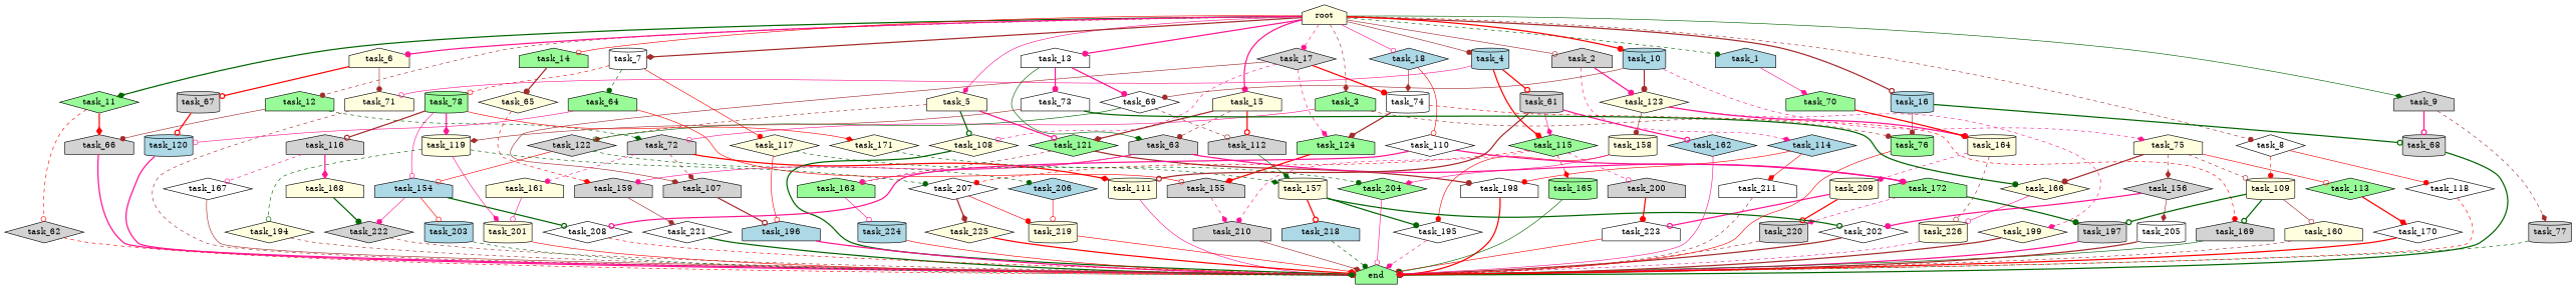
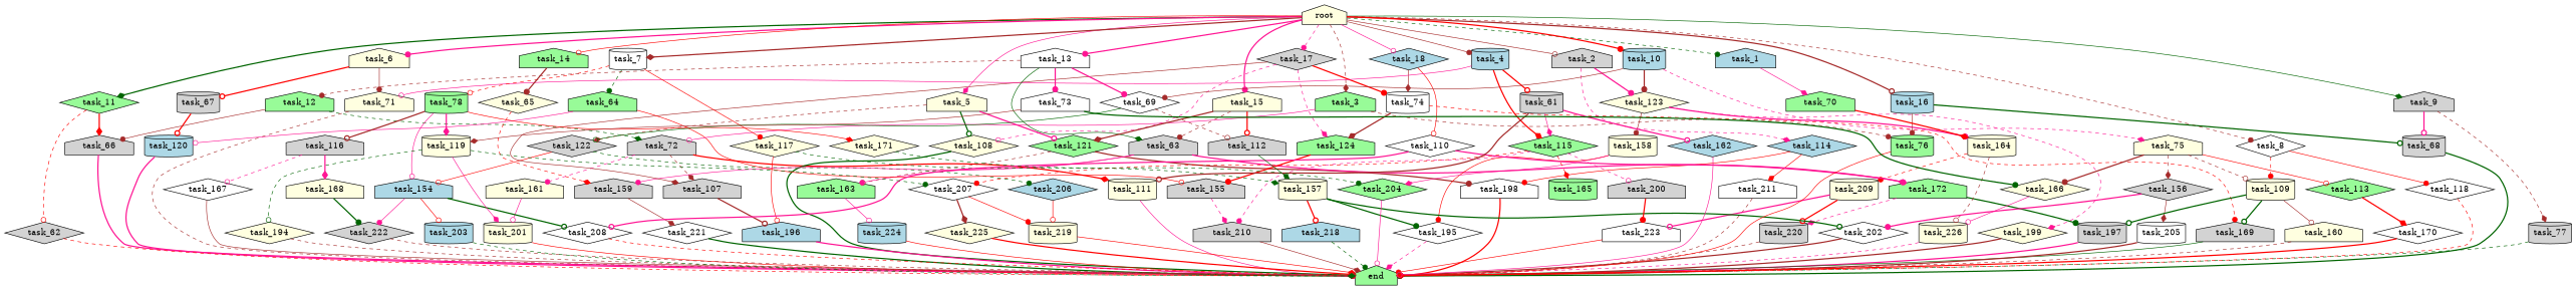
  digraph {
    node [fillcolor=lightyellow shape=house style=filled]
    edge [arrowhead=dot color=deeppink style=bold]
    task_67 [fillcolor=lightgrey shape=cylinder]
    task_120 [fillcolor=lightblue shape=cylinder]
    end [fillcolor=palegreen]
    task_12 [fillcolor=palegreen]
    task_72 [fillcolor=lightgrey]
    task_66 [fillcolor=lightgrey]
    task_107 [fillcolor=lightgrey]
    task_111 [shape=cylinder]
    task_161
    task_201 [shape=cylinder]
    task_121 [fillcolor=palegreen shape=diamond]
    task_5
    task_122 [fillcolor=lightgrey shape=diamond]
    task_108 [shape=diamond]
    task_163 [fillcolor=palegreen]
    task_198 [fillcolor=white]
    task_206 [fillcolor=lightblue shape=diamond]
    task_154 [fillcolor=lightblue]
    task_211 [fillcolor=white]
    task_63 [fillcolor=lightgrey]
    task_159 [fillcolor=lightgrey]
    task_172 [fillcolor=palegreen]
    task_224 [fillcolor=lightblue shape=cylinder]
    task_221 [fillcolor=white shape=diamond]
    task_197 [fillcolor=lightgrey shape=cylinder]
    task_220 [fillcolor=lightgrey shape=cylinder]
    task_196 [fillcolor=lightblue]
    task_164 [shape=cylinder]
    task_226 [shape=cylinder]
    task_209 [shape=cylinder]
    task_223 [fillcolor=white]
    task_17 [fillcolor=lightgrey shape=diamond]
    task_74 [fillcolor=white shape=cylinder]
    task_124 [fillcolor=palegreen]
    task_169 [fillcolor=lightgrey]
    task_155 [fillcolor=lightgrey]
    task_2 [fillcolor=lightgrey]
    task_114 [fillcolor=lightblue shape=diamond]
    task_123 [shape=diamond]
    task_199 [shape=diamond]
    task_158 [shape=cylinder]
    task_208 [fillcolor=white shape=diamond]
    task_222 [fillcolor=lightgrey shape=diamond]
    task_168
    task_166 [shape=diamond]
    task_207 [fillcolor=white shape=diamond]
    task_225 [shape=diamond]
    task_219 [shape=cylinder]
    task_77 [fillcolor=lightgrey shape=cylinder]
    task_11 [fillcolor=palegreen shape=diamond]
    task_62 [fillcolor=lightgrey shape=diamond]
    task_71
    task_167 [fillcolor=white shape=diamond]
    task_165 [fillcolor=palegreen shape=cylinder]
    task_117 [shape=diamond]
    task_157 [shape=cylinder]
    task_202 [fillcolor=white shape=diamond]
    task_195 [fillcolor=white shape=diamond]
    task_218 [fillcolor=lightblue]
    task_64 [fillcolor=palegreen]
    task_210 [fillcolor=lightgrey]
    task_156 [fillcolor=lightgrey shape=diamond]
    task_205 [fillcolor=white shape=cylinder]
    root
    task_8 [fillcolor=white shape=diamond]
    task_18 [fillcolor=lightblue shape=diamond]
    task_1 [fillcolor=lightblue]
    task_3 [fillcolor=palegreen]
    task_9 [fillcolor=lightgrey]
    task_4 [fillcolor=lightblue shape=cylinder]
    task_7 [fillcolor=white shape=cylinder]
    task_16 [fillcolor=lightblue shape=cylinder]
    task_6
    task_13 [fillcolor=white]
    task_15
    task_10 [fillcolor=lightblue shape=cylinder]
    task_14 [fillcolor=palegreen]
    task_109 [shape=cylinder]
    task_118 [fillcolor=white shape=diamond]
    task_110 [fillcolor=white shape=diamond]
    task_70 [fillcolor=palegreen]
    task_76 [fillcolor=palegreen shape=cylinder]
    task_68 [fillcolor=lightgrey shape=cylinder]
    task_115 [fillcolor=palegreen shape=diamond]
    task_61 [fillcolor=lightgrey shape=cylinder]
    task_78 [fillcolor=palegreen shape=cylinder]
    task_69 [fillcolor=white shape=diamond]
    task_73 [fillcolor=white]
    task_112 [fillcolor=lightgrey]
    task_75
    task_65 [shape=diamond]
    task_119 [shape=cylinder]
    task_194 [shape=diamond]
    task_160
    task_203 [fillcolor=lightblue shape=cylinder]
    task_116 [fillcolor=lightgrey]
    task_200 [fillcolor=lightgrey]
    task_113 [fillcolor=palegreen shape=diamond]
    task_170 [fillcolor=white shape=diamond]
    task_162 [fillcolor=lightblue shape=diamond]
    task_171 [shape=diamond]
    task_204 [fillcolor=palegreen shape=diamond]
    task_67 -> task_120 [arrowhead=odot color=red]
    task_120 -> end
    task_12 -> task_72 [arrowhead=diamond color=darkgreen style=dashed]
    task_12 -> task_66 [color=brown style=solid]
    task_72 -> task_107 [arrowhead=diamond color=brown style=dashed]
    task_72 -> task_111 [arrowhead=diamond color=red]
    task_72 -> task_161 [style=dashed]
    task_66 -> end [arrowhead=diamond]
    task_107 -> task_196 [arrowhead=odot color=brown]
    task_111 -> end [arrowhead=odot style=solid]
    task_161 -> task_201 [arrowhead=odot style=solid]
    task_201 -> end [arrowhead=diamond color=red style=solid]
    task_121 -> task_163 [arrowhead=odot color=brown style=dashed]
    task_121 -> task_198 [color=brown]
    task_5 -> task_121 [arrowhead=odot]
    task_5 -> task_122 [arrowhead=diamond color=brown style=dashed]
    task_5 -> task_108 [arrowhead=odot color=darkgreen]
    task_122 -> task_206 [color=darkgreen style=dashed]
    task_122 -> task_154 [arrowhead=odot color=red style=solid]
    task_108 -> end [color=darkgreen]
    task_163 -> task_224 [arrowhead=odot style=solid]
    task_198 -> end [color=red]
    task_206 -> task_219 [arrowhead=odot color=red style=solid]
    task_154 -> task_208 [arrowhead=odot color=darkgreen]
    task_154 -> task_222 [style=solid]
    task_154 -> task_203 [arrowhead=odot color=red style=solid]
    task_211 -> end [arrowhead=odot color=brown style=dashed]
    task_63 -> task_163 [style=solid]
    task_63 -> task_159 [style=solid]
    task_63 -> task_172 [arrowhead=diamond]
    task_159 -> task_221 [arrowhead=diamond color=brown style=solid]
    task_172 -> task_197 [color=darkgreen]
    task_172 -> task_220 [arrowhead=diamond style=dashed]
    task_224 -> end [arrowhead=odot color=red style=solid]
    task_221 -> end [arrowhead=diamond color=darkgreen]
    task_197 -> end [arrowhead=odot]
    task_220 -> end [color=brown style=dashed]
    task_196 -> end [arrowhead=odot]
    task_164 -> task_226 [arrowhead=odot color=brown style=dashed]
-   task_164 -> task_209 [style=dashed]
+   task_164 -> task_209 [color=red style=dashed]
    task_226 -> end [arrowhead=diamond style=dashed]
    task_209 -> task_220 [arrowhead=odot color=red]
    task_209 -> task_223 [arrowhead=odot]
    task_223 -> end [color=red style=solid]
    task_17 -> task_107 [arrowhead=diamond color=brown style=solid]
    task_17 -> task_108 [arrowhead=odot style=dashed]
    task_17 -> task_74 [color=red]
    task_17 -> task_124 [arrowhead=diamond style=dashed]
    task_74 -> task_124 [arrowhead=diamond color=brown]
    task_74 -> task_169 [color=red style=dashed]
-   task_124 -> task_155 [arrowhead=diamond color=red]
+   task_124 -> task_155 [color=red]
    task_169 -> end [color=darkgreen style=solid]
    task_155 -> task_210 [arrowhead=diamond style=dashed]
    task_2 -> task_114 [arrowhead=diamond style=dashed]
    task_2 -> task_123
    task_114 -> task_198 [color=red style=solid]
    task_114 -> task_211 [arrowhead=diamond color=red style=solid]
    task_123 -> task_164
    task_123 -> task_199 [arrowhead=diamond style=dashed]
    task_123 -> task_158 [color=brown style=solid]
    task_199 -> end [arrowhead=odot color=brown]
    task_158 -> task_195 [color=red style=solid]
    task_158 -> task_204 [arrowhead=diamond style=solid]
    task_208 -> end [arrowhead=odot color=red style=dashed]
    task_222 -> end [arrowhead=diamond color=brown style=dashed]
    task_168 -> task_222 [color=darkgreen]
    task_166 -> task_226 [arrowhead=odot style=solid]
    task_207 -> task_225 [arrowhead=diamond color=brown]
    task_207 -> task_219 [color=red style=solid]
    task_225 -> end [arrowhead=diamond color=red]
    task_219 -> end [arrowhead=diamond color=red style=solid]
    task_77 -> end [color=darkgreen style=dashed]
    task_11 -> task_66 [arrowhead=diamond color=red]
    task_11 -> task_62 [arrowhead=odot color=red style=dashed]
    task_62 -> end [color=red style=dashed]
    task_71 -> end [arrowhead=diamond color=brown style=dashed]
    task_167 -> end [arrowhead=odot color=brown style=solid]
-   task_165 -> end [color=darkgreen style=solid]
    task_117 -> task_196 [arrowhead=odot color=red style=solid]
    task_117 -> task_157 [arrowhead=diamond color=darkgreen style=dashed]
    task_157 -> task_202 [arrowhead=odot color=darkgreen]
    task_157 -> task_195 [color=darkgreen]
    task_157 -> task_218 [arrowhead=odot color=red]
    task_202 -> end [arrowhead=odot color=brown]
    task_195 -> end [arrowhead=diamond style=dashed]
    task_218 -> end [color=darkgreen style=dashed]
    task_64 -> task_120 [arrowhead=odot style=solid]
    task_64 -> task_155 [arrowhead=odot color=red style=solid]
    task_210 -> end [arrowhead=diamond color=brown style=solid]
    task_156 -> task_202
    task_156 -> task_205 [arrowhead=diamond color=brown style=solid]
    task_205 -> end [arrowhead=diamond color=brown]
-   root -> task_12 [color=brown style=dashed]
+   task_13 -> task_12 [color=brown style=dashed]
    root -> task_5 [arrowhead=diamond style=solid]
    root -> task_17 [style=dashed]
    root -> task_2 [arrowhead=odot color=brown style=solid]
    root -> task_11 [arrowhead=diamond color=darkgreen]
    root -> task_8 [color=brown style=dashed]
    root -> task_18 [arrowhead=odot style=solid]
    root -> task_1 [color=darkgreen style=dashed]
    root -> task_3 [arrowhead=diamond color=brown style=dashed]
    root -> task_9 [arrowhead=diamond color=darkgreen style=solid]
    root -> task_4 [color=brown style=solid]
    root -> task_7 [arrowhead=diamond color=brown]
    root -> task_16 [arrowhead=odot color=brown]
    root -> task_6
    root -> task_13
    root -> task_15
    root -> task_10 [color=red]
    root -> task_14 [arrowhead=odot color=red style=solid]
    task_8 -> task_109 [color=red style=dashed]
    task_8 -> task_118 [color=red style=solid]
    task_18 -> task_74 [arrowhead=diamond color=brown style=solid]
    task_18 -> task_110 [arrowhead=odot color=red style=solid]
    task_1 -> task_70 [arrowhead=diamond style=solid]
    task_3 -> task_72 [arrowhead=odot style=solid]
    task_3 -> task_76 [color=brown style=dashed]
    task_9 -> task_77 [arrowhead=diamond color=brown style=dashed]
    task_9 -> task_68 [arrowhead=odot]
    task_4 -> task_71 [arrowhead=odot style=solid]
    task_4 -> task_115 [arrowhead=diamond color=red]
    task_4 -> task_61 [arrowhead=odot color=red]
    task_7 -> task_117 [color=red style=solid]
    task_7 -> task_64 [color=darkgreen style=dashed]
    task_7 -> task_78 [arrowhead=odot color=red style=dashed]
    task_16 -> task_76 [color=brown style=solid]
    task_16 -> task_68 [arrowhead=odot color=darkgreen]
    task_6 -> task_67 [arrowhead=odot color=red]
    task_6 -> task_71 [color=brown style=solid]
    task_13 -> task_63 [arrowhead=diamond color=darkgreen style=solid]
    task_13 -> task_69
    task_13 -> task_73
    task_15 -> task_121 [arrowhead=diamond color=brown]
    task_15 -> task_63 [color=brown style=dashed]
    task_15 -> task_112 [arrowhead=odot color=red]
    task_10 -> task_123 [color=brown]
    task_10 -> task_69 [color=brown style=solid]
    task_10 -> task_75 [arrowhead=diamond style=dashed]
    task_14 -> task_65 [color=brown]
    task_109 -> task_197 [arrowhead=odot color=darkgreen]
    task_109 -> task_169 [arrowhead=odot color=darkgreen]
    task_109 -> task_160 [arrowhead=odot color=brown style=solid]
    task_118 -> end [color=red style=dashed]
    task_110 -> task_172
    task_110 -> task_208 [arrowhead=odot]
    task_70 -> task_164 [arrowhead=diamond color=red]
    task_76 -> end [color=red style=solid]
    task_68 -> end [color=darkgreen]
    task_115 -> task_207 [color=red style=dashed]
    task_115 -> task_165 [arrowhead=diamond color=red style=dashed]
    task_115 -> task_210 [style=dashed]
    task_115 -> task_200 [arrowhead=odot style=dashed]
    task_61 -> task_111 [arrowhead=odot color=brown]
    task_61 -> task_115 [arrowhead=diamond style=solid]
    task_61 -> task_162 [arrowhead=odot]
    task_78 -> task_154 [arrowhead=odot style=solid]
    task_78 -> task_119 [arrowhead=diamond]
    task_78 -> task_116 [arrowhead=odot color=brown]
    task_78 -> task_171 [arrowhead=diamond color=red style=solid]
    task_69 -> task_122 [arrowhead=odot color=darkgreen style=solid]
    task_69 -> task_112 [arrowhead=odot color=brown style=dashed]
    task_73 -> task_166 [color=darkgreen]
    task_73 -> task_119 [arrowhead=diamond color=brown style=solid]
    task_112 -> task_157 [arrowhead=diamond color=darkgreen style=solid]
    task_75 -> task_166 [color=brown]
    task_75 -> task_156 [arrowhead=diamond color=brown style=dashed]
    task_75 -> task_109 [arrowhead=odot color=brown style=dashed]
    task_75 -> task_113 [arrowhead=odot color=red style=solid]
    task_65 -> task_159 [arrowhead=diamond color=red style=dashed]
    task_119 -> task_201 [arrowhead=diamond style=solid]
    task_119 -> task_207 [color=darkgreen style=dashed]
    task_119 -> task_194 [arrowhead=odot color=darkgreen style=dashed]
    task_194 -> end [arrowhead=diamond color=brown style=dashed]
    task_160 -> end [arrowhead=odot color=brown style=dashed]
    task_203 -> end [arrowhead=diamond color=darkgreen style=dashed]
    task_116 -> task_168 [arrowhead=diamond]
    task_116 -> task_167 [arrowhead=odot style=dashed]
    task_200 -> task_223 [color=red]
    task_113 -> task_170 [arrowhead=diamond color=red]
    task_170 -> end [arrowhead=diamond color=red]
    task_162 -> end [arrowhead=odot style=solid]
    task_171 -> task_204 [color=darkgreen style=dashed]
    task_204 -> end [arrowhead=odot style=solid]
  }
